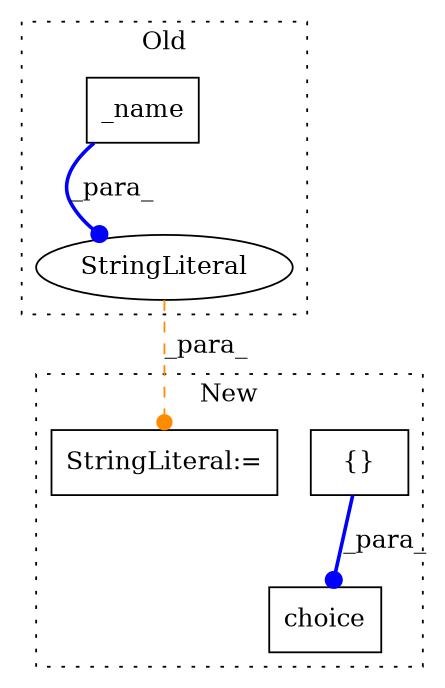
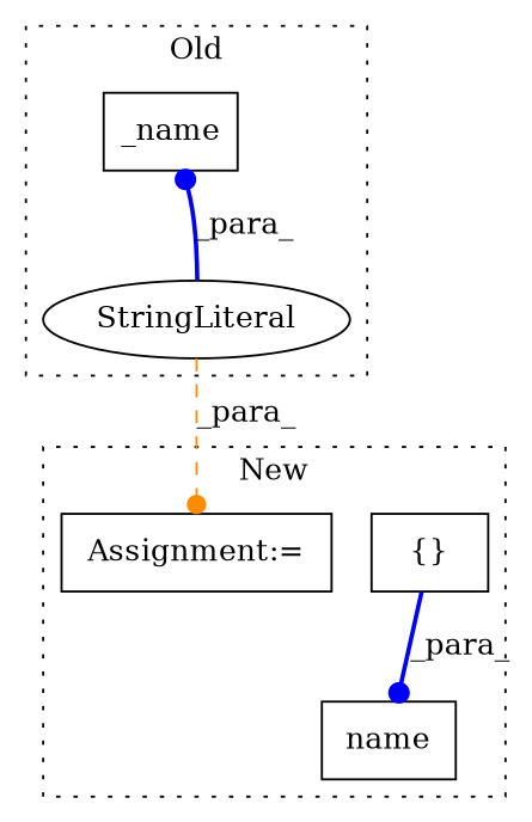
  digraph {
    node [a=32 shape=box]
    edge [arrowhead=dot color=blue style=bold]
    n1 [l="6,1" label=_name s="19917,19934"]
    n2 [a=45 l=11 label=StringLiteral s=19923 shape=ellipse]
    n3 [a=4 l="6,2" label="{}" s="19841,19995"]
-   n4 [l="7,1" label=choice s="19794,19997"]
-   n5 [a=7 l=1 label="StringLiteral:=" s=19790]
+   n4 [l="7,1" label=name s="19794,19997"]
+   n5 [a=7 l=1 label="Assignment:=" s=19790]
    subgraph cluster_1 {
      label=Old
      style=dotted
      n1
      n2
    }
    subgraph cluster_2 {
      label=New
      style=dotted
      n3
      n4
      n5
    }
-   n1 -> n2 [label=_para_]
+   n2 -> n1 [label=_para_]
    n2 -> n5 [color=darkorange label=_para_ style=dashed]
    n3 -> n4 [label=_para_]
  }
